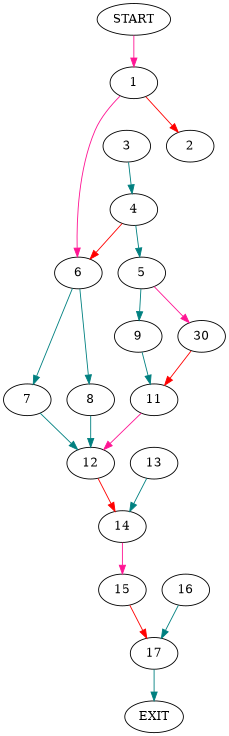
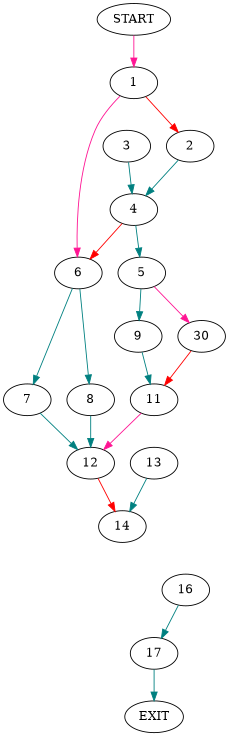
  digraph {
    edge [color=teal]
    n1 [label=START]
    1
    2
    6
    n5 [label=EXIT]
    4
    3
    5
    9
    n10 [label=30]
    7
    8
    11
    12
    14
    13
-   15
    17
    16
    n1 -> 1 [color=deeppink]
    1 -> 2 [color=red]
    1 -> 6 [color=deeppink]
+   2 -> 4
    6 -> 7
    6 -> 8
    4 -> 6 [color=red]
    4 -> 5
    3 -> 4
    5 -> 9
    5 -> n10 [color=deeppink]
    9 -> 11
    n10 -> 11 [color=red]
    7 -> 12
    8 -> 12
    11 -> 12 [color=deeppink]
    12 -> 14 [color=red]
-   14 -> 15 [color=deeppink]
    13 -> 14
-   15 -> 17 [color=red]
    17 -> n5
    16 -> 17
  }
